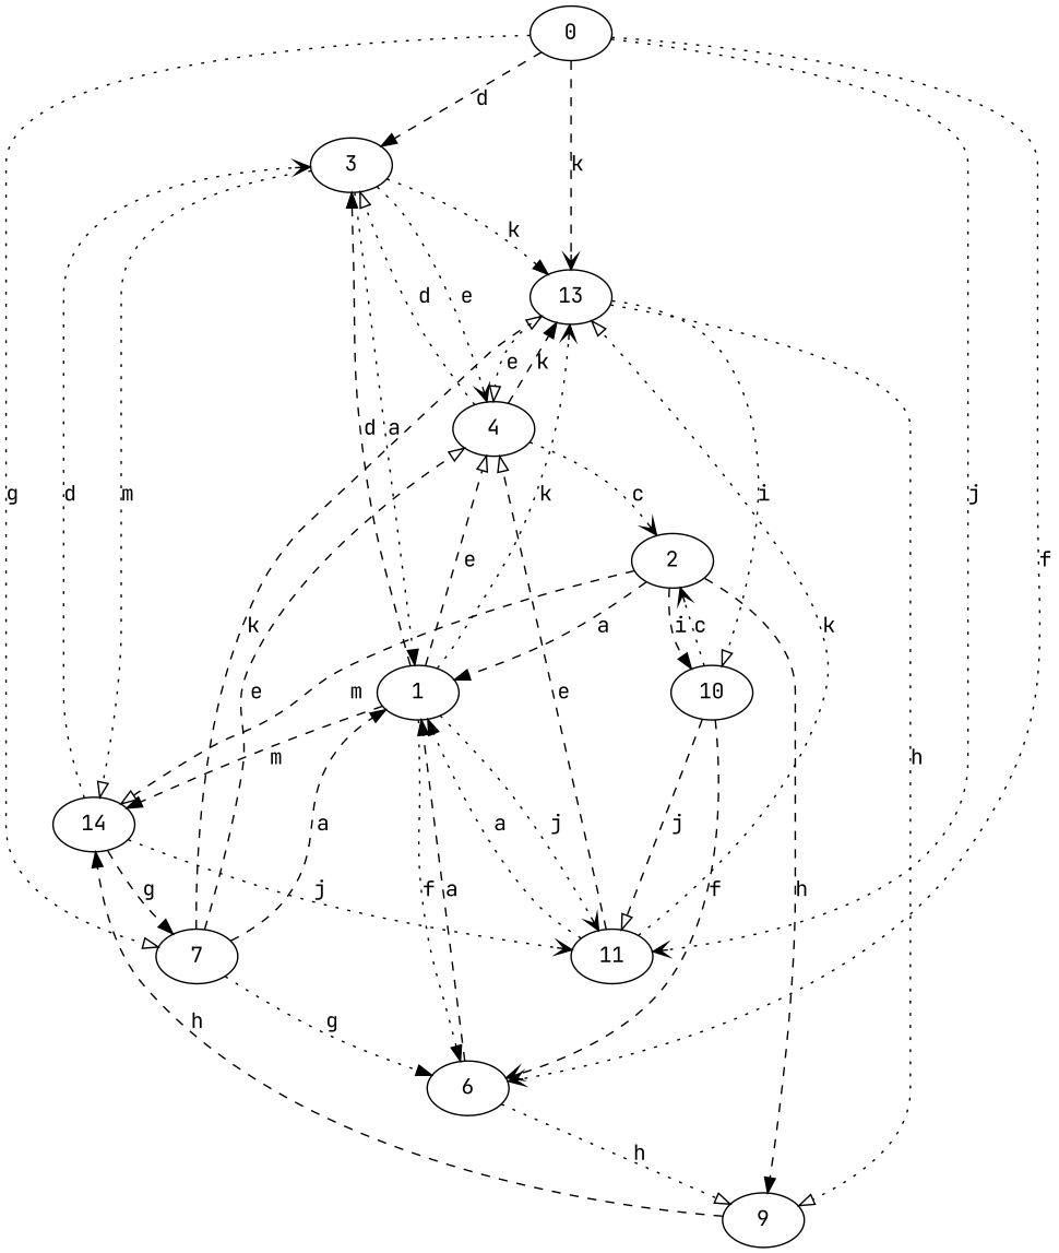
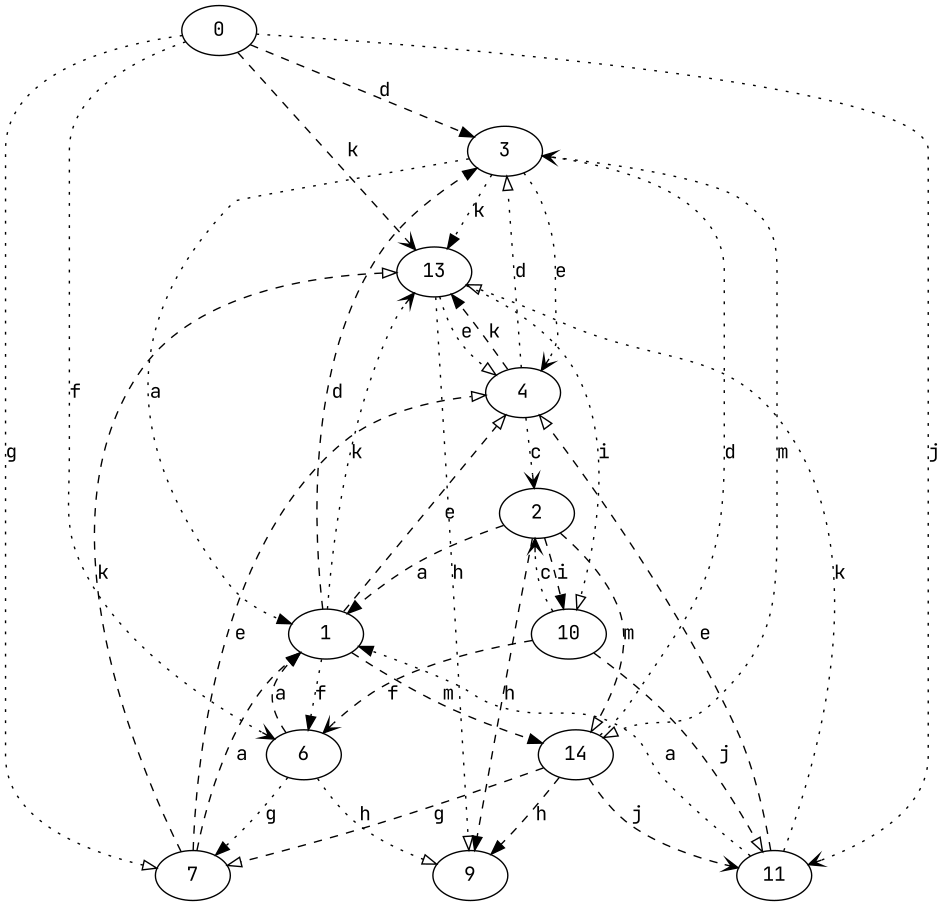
  strict digraph {
    fontname="JetBrains Mono"
    node [fontname="JetBrains Mono"]
    edge [arrowhead=normal fontname="JetBrains Mono" style=dotted]
    0
    3
    6
    7
    11
    13
    1
    4
    14
    9
    10
    2
    0 -> 3 [label=d style=dashed]
    0 -> 6 [arrowhead=vee label=f]
    0 -> 7 [arrowhead=onormal label=g]
    0 -> 11 [arrowhead=vee label=j]
    0 -> 13 [arrowhead=vee label=k style=dashed]
    3 -> 13 [label=k]
    3 -> 1 [label=a]
    3 -> 4 [arrowhead=vee label=e]
    3 -> 14 [arrowhead=onormal label=m]
-   7 -> 6 [label=g]
+   6 -> 7 [label=g]
    6 -> 1 [label=a style=dashed]
    6 -> 9 [arrowhead=onormal label=h]
    7 -> 13 [arrowhead=onormal label=k style=dashed]
    7 -> 1 [label=a style=dashed]
    7 -> 4 [arrowhead=onormal label=e style=dashed]
    11 -> 13 [arrowhead=onormal label=k]
    11 -> 1 [label=a]
    11 -> 4 [arrowhead=onormal label=e style=dashed]
    13 -> 4 [arrowhead=onormal label=e]
    13 -> 9 [arrowhead=onormal label=h]
    13 -> 10 [arrowhead=onormal label=i]
    1 -> 3 [label=d style=dashed]
    1 -> 6 [label=f]
-   1 -> 11 [arrowhead=vee label=j]
    1 -> 13 [arrowhead=vee label=k]
    1 -> 4 [arrowhead=onormal label=e style=dashed]
    1 -> 14 [label=m style=dashed]
    4 -> 3 [arrowhead=onormal label=d]
    4 -> 13 [label=k style=dashed]
    4 -> 2 [arrowhead=vee label=c]
    14 -> 3 [arrowhead=vee label=d]
-   14 -> 7 [label=g style=dashed]
-   14 -> 11 [arrowhead=vee label=j]
-   9 -> 14 [label=h style=dashed]
+   14 -> 7 [arrowhead=onormal label=g style=dashed]
+   14 -> 11 [arrowhead=vee label=j style=dashed]
+   14 -> 9 [label=h style=dashed]
    10 -> 6 [arrowhead=vee label=f style=dashed]
    10 -> 11 [arrowhead=onormal label=j style=dashed]
    10 -> 2 [arrowhead=vee label=c]
    2 -> 1 [label=a style=dashed]
    2 -> 14 [arrowhead=onormal label=m style=dashed]
    2 -> 9 [label=h style=dashed]
    2 -> 10 [label=i style=dashed]
  }
